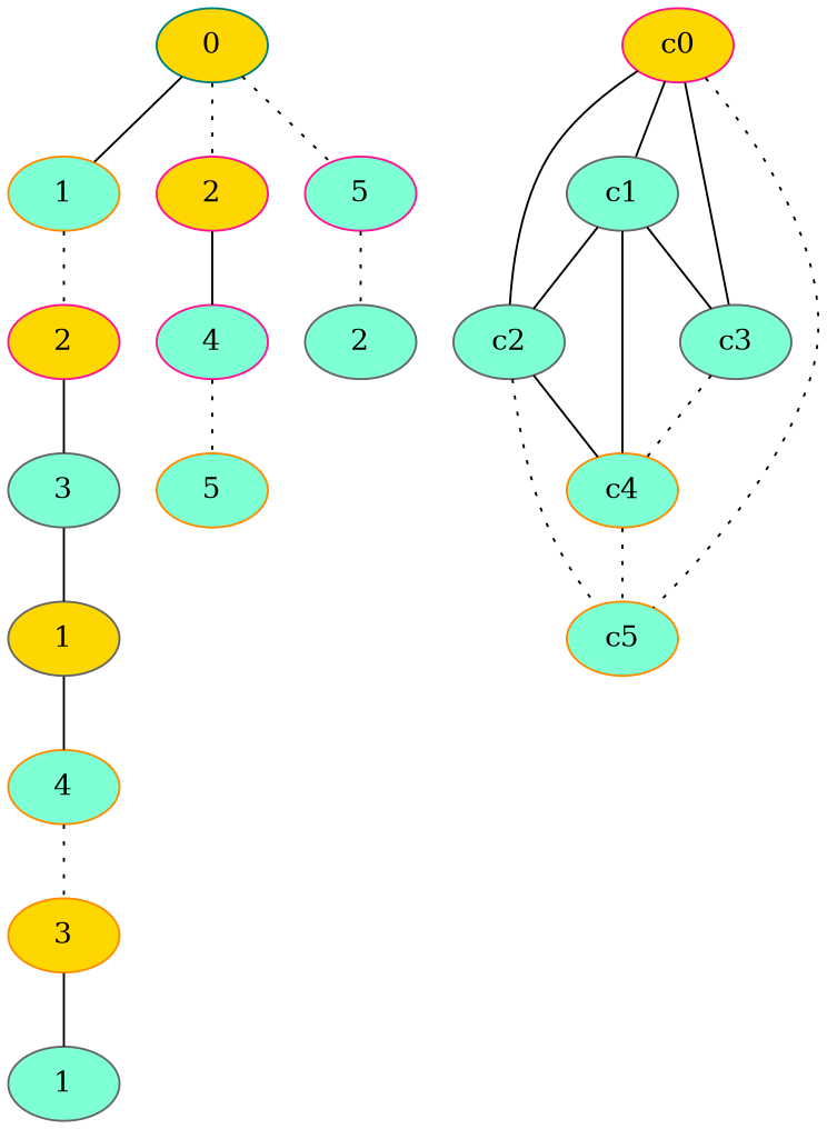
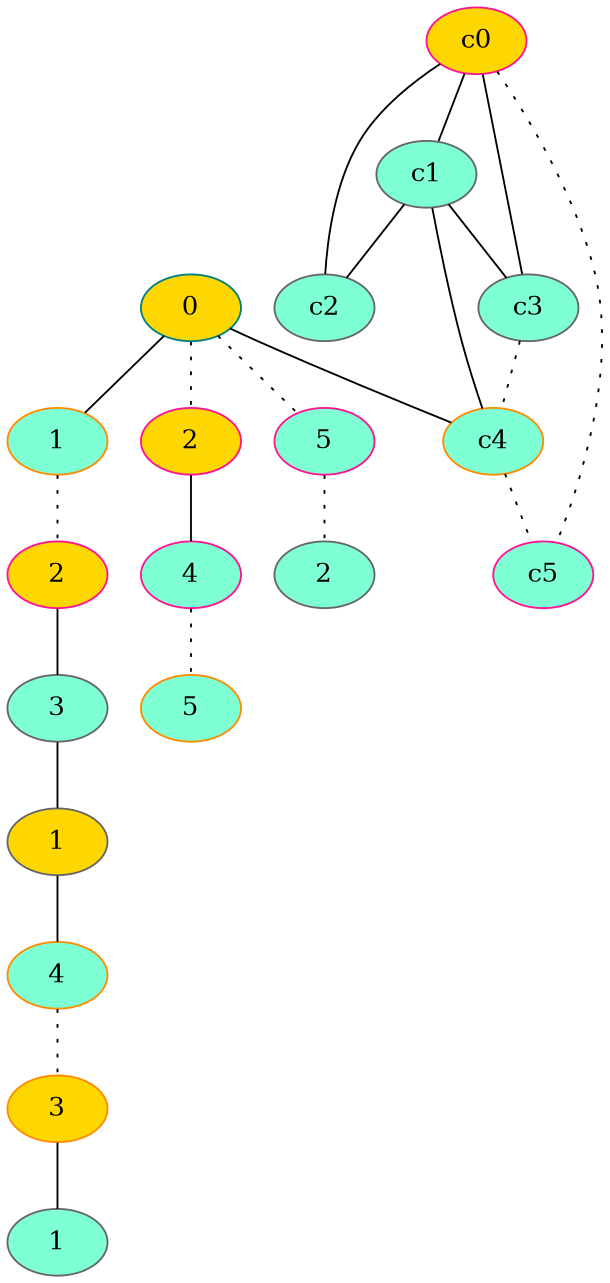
  graph {
    node [color=gray40 fillcolor=aquamarine style=filled]
    n1 [color=teal fillcolor=gold label=0]
    n2 [color=darkorange label=1]
    n3 [color=deeppink fillcolor=gold label=2]
    n4 [color=deeppink label=5]
    n5 [color=deeppink fillcolor=gold label=2]
    n6 [color=deeppink label=4]
    n7 [label=2]
    n8 [label=3]
    n9 [fillcolor=gold label=1]
    n10 [color=darkorange label=4]
    n11 [color=darkorange fillcolor=gold label=3]
    n12 [label=1]
    n13 [color=darkorange label=5]
    c0 [color=deeppink fillcolor=gold]
    c1
    c2
-   c5 [color=darkorange]
+   c5 [color=deeppink]
    c3
    c4 [color=darkorange]
    n1 -- n2
    n1 -- n3 [style=dotted]
    n1 -- n4 [style=dotted]
    n2 -- n5 [style=dotted]
    n3 -- n6
    n4 -- n7 [style=dotted]
    n5 -- n8
    n6 -- n13 [style=dotted]
    n8 -- n9
    n9 -- n10
    n10 -- n11 [style=dotted]
    n11 -- n12
    c0 -- c1
    c0 -- c2 [style=solid]
    c0 -- c5 [style=dotted]
    c0 -- c3
    c1 -- c2 [style=solid]
    c1 -- c3
    c1 -- c4
-   c2 -- c5 [style=dotted]
-   c2 -- c4
+   n1 -- c4
    c3 -- c4 [style=dotted]
    c4 -- c5 [style=dotted]
  }
